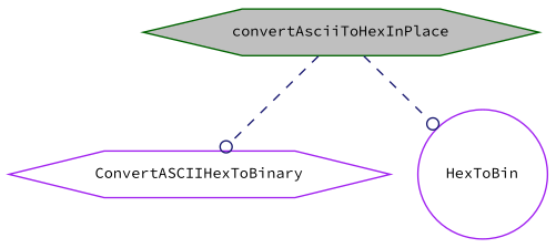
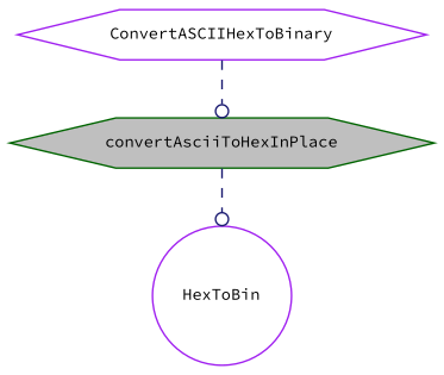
  digraph {
    fontname="Source Code Pro"
    rankdir=TB
    node [color=purple fillcolor=white fontname="Source Code Pro" fontsize=10 shape=hexagon style=filled]
    edge [arrowhead=odot color=midnightblue fontname="Source Code Pro" fontsize=10 labelfontname=Helvetica labelfontsize=10 style=dashed]
    n1 [color=darkgreen fillcolor=grey75 fontcolor=black height=0.2 label=convertAsciiToHexInPlace width=0.4]
    n2 [height=0.2 label=ConvertASCIIHexToBinary width=0.4]
    n3 [height=0.2 label=HexToBin shape=circle width=0.4]
-   n1 -> n2
+   n2 -> n1
    n1 -> n3
  }
